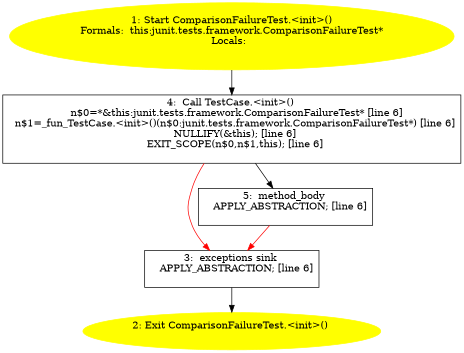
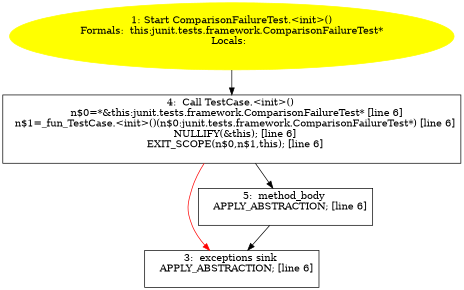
  digraph {
    node [shape=box]
    n1 [color=yellow label="1: Start ComparisonFailureTest.<init>()\nFormals:  this:junit.tests.framework.ComparisonFailureTest*\nLocals:  \n  " style=filled shape=""]
    n2 [label="4:  Call TestCase.<init>() \n   n$0=*&this:junit.tests.framework.ComparisonFailureTest* [line 6]\n  n$1=_fun_TestCase.<init>()(n$0:junit.tests.framework.ComparisonFailureTest*) [line 6]\n  NULLIFY(&this); [line 6]\n  EXIT_SCOPE(n$0,n$1,this); [line 6]\n "]
    n3 [label="3:  exceptions sink \n   APPLY_ABSTRACTION; [line 6]\n "]
    n4 [label="5:  method_body \n   APPLY_ABSTRACTION; [line 6]\n "]
-   n5 [color=yellow label="2: Exit ComparisonFailureTest.<init>() \n  " style=filled shape=""]
    n1 -> n2
    n2 -> n3 [color=red]
    n2 -> n4
-   n3 -> n5
-   n4 -> n3 [color=red]
+   n4 -> n3 [color=black]
  }
